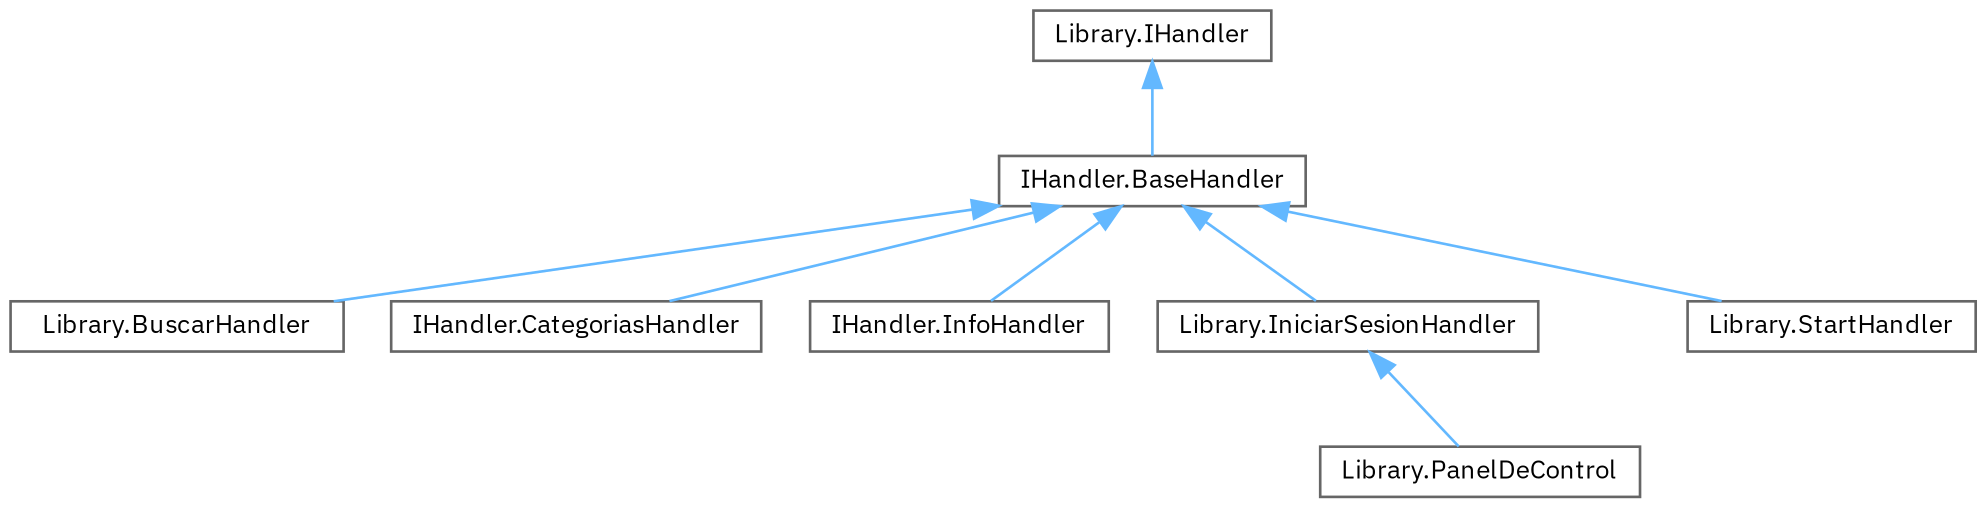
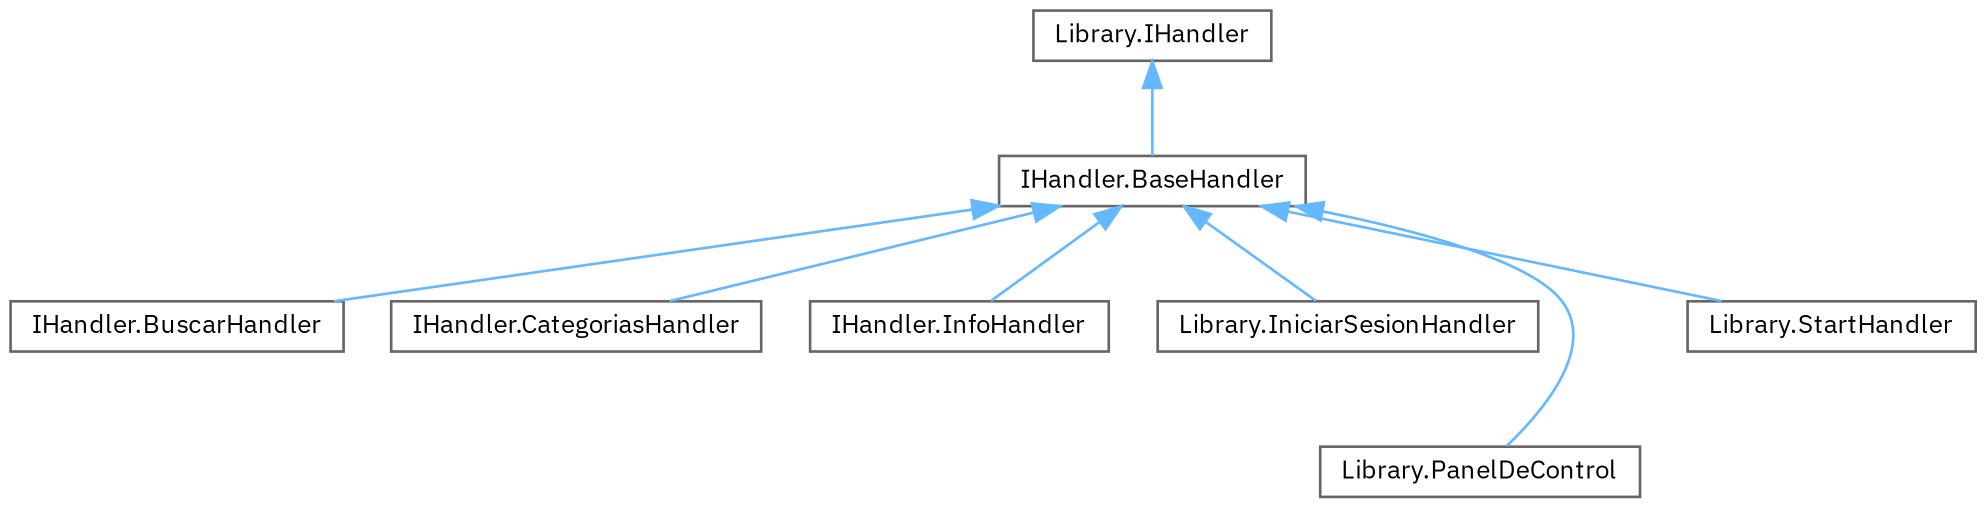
  digraph {
    fontname="IBM Plex Sans"
    rankdir=TB
    node [color=grey40 fillcolor=white fontname="IBM Plex Sans" fontsize=10 shape=box style=filled]
    edge [color=steelblue1 dir=back fontname="IBM Plex Sans" fontsize=10 labelfontname=Helvetica labelfontsize=10 style=solid]
    n1 [height=0.2 label="Library.IHandler" width=0.4]
    n2 [height=0.2 label="IHandler.BaseHandler" width=0.4]
-   n3 [height=0.2 label="Library.BuscarHandler" width=0.4]
+   n3 [height=0.2 label="IHandler.BuscarHandler" width=0.4]
    n4 [height=0.2 label="IHandler.CategoriasHandler" width=0.4]
    n5 [height=0.2 label="IHandler.InfoHandler" width=0.4]
    n6 [height=0.2 label="Library.IniciarSesionHandler" width=0.4]
    n7 [height=0.2 label="Library.PanelDeControl" width=0.4]
    n8 [height=0.2 label="Library.StartHandler" width=0.4]
    n1 -> n2
    n2 -> n3
    n2 -> n4
    n2 -> n5
    n2 -> n6
-   n6 -> n7
+   n2 -> n7
    n2 -> n8
  }
